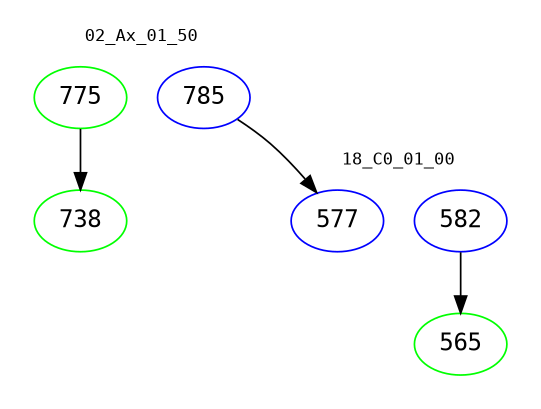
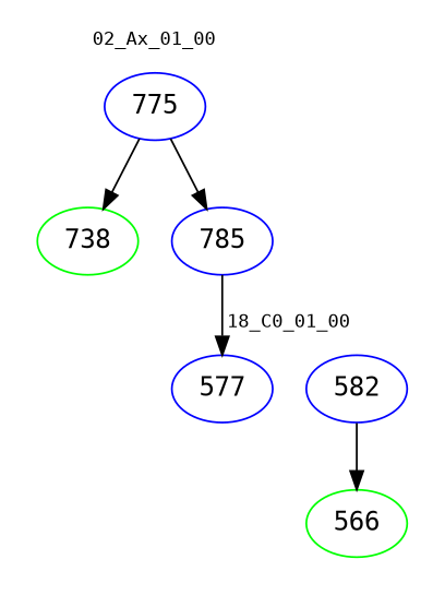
  digraph {
    fontname="DejaVu Sans Mono"
    node [color=blue fontname="DejaVu Sans Mono"]
    edge [color=black fontname="DejaVu Sans Mono"]
-   n1 [color=green label=775]
+   n1 [label=775]
    n2 [color=green label=738]
    n3 [label=785]
    n4 [label=582]
-   n5 [color=green label=565]
+   n5 [color=green label=566]
    n6 [label=577]
    subgraph cluster_1 {
      color=white
      fontsize=10
-     label="02_Ax_01_50"
+     label="02_Ax_01_00"
      n1
      n2
      n3
    }
    subgraph cluster_2 {
      color=white
      fontsize=10
      label="18_C0_01_00"
      n4
      n5
      n6
    }
    n1 -> n2
+   n1 -> n3
    n3 -> n6
    n4 -> n5
  }
